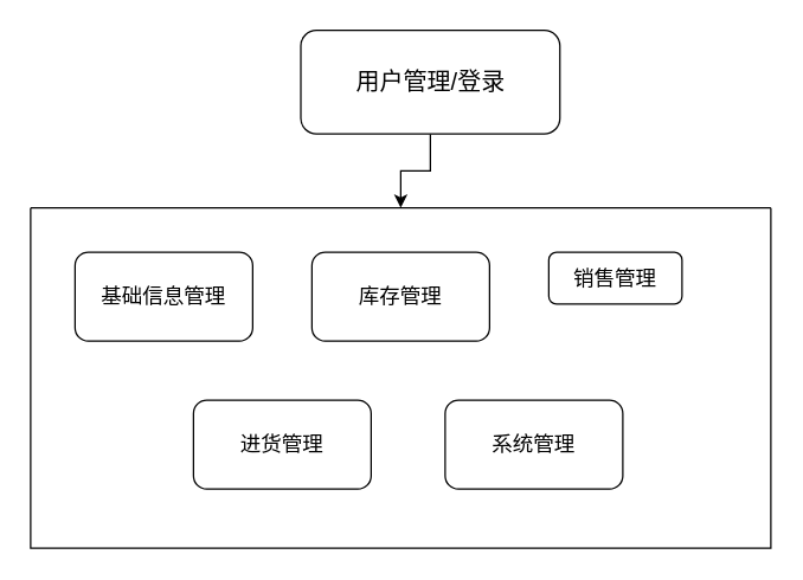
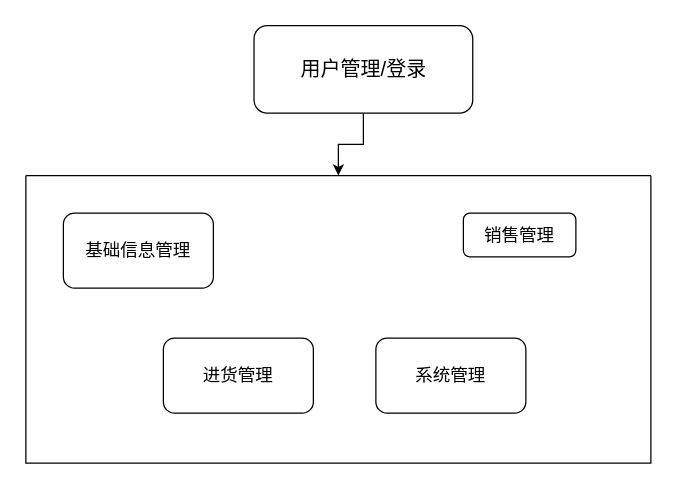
  <mxCell id="0" />
  <mxCell id="1" parent="0" />
  <mxCell id="2" style="edgeStyle=orthogonalEdgeStyle;rounded=0;orthogonalLoop=1;jettySize=auto;html=1;entryX=0.5;entryY=0;entryDx=0;entryDy=0;" edge="1" parent="1" source="3" target="4"><mxGeometry relative="1" as="geometry" /></mxCell>
  <mxCell id="3" value="&lt;font style=&quot;font-size: 16px&quot;&gt;用户管理/登录&lt;/font&gt;" style="rounded=1;whiteSpace=wrap;html=1;" vertex="1" parent="1"><mxGeometry x="202.5" y="20" width="175" height="70" as="geometry" /></mxCell>
  <mxCell id="4" value="" style="swimlane;startSize=0;" vertex="1" parent="1"><mxGeometry x="20" y="140" width="500" height="230" as="geometry" /></mxCell>
  <mxCell id="5" value="&lt;font style=&quot;font-size: 14px&quot;&gt;基础信息管理&lt;/font&gt;" style="rounded=1;whiteSpace=wrap;html=1;" vertex="1" parent="4"><mxGeometry x="30" y="30" width="120" height="60" as="geometry" /></mxCell>
- <mxCell id="6" value="&lt;font style=&quot;font-size: 14px&quot;&gt;库存管理&lt;/font&gt;" style="rounded=1;whiteSpace=wrap;html=1;" vertex="1" parent="4"><mxGeometry x="190" y="30" width="120" height="60" as="geometry" /></mxCell>
  <mxCell id="7" value="&lt;font style=&quot;font-size: 14px&quot;&gt;销售管理&lt;/font&gt;" style="rounded=1;whiteSpace=wrap;html=1;" vertex="1" parent="4"><mxGeometry x="350" y="30" width="90" height="35" as="geometry" /></mxCell>
  <mxCell id="8" value="&lt;font style=&quot;font-size: 14px&quot;&gt;进货管理&lt;/font&gt;" style="rounded=1;whiteSpace=wrap;html=1;" vertex="1" parent="4"><mxGeometry x="110" y="130" width="120" height="60" as="geometry" /></mxCell>
  <mxCell id="9" value="&lt;font style=&quot;font-size: 14px&quot;&gt;系统管理&lt;/font&gt;" style="rounded=1;whiteSpace=wrap;html=1;" vertex="1" parent="4"><mxGeometry x="280" y="130" width="120" height="60" as="geometry" /></mxCell>
